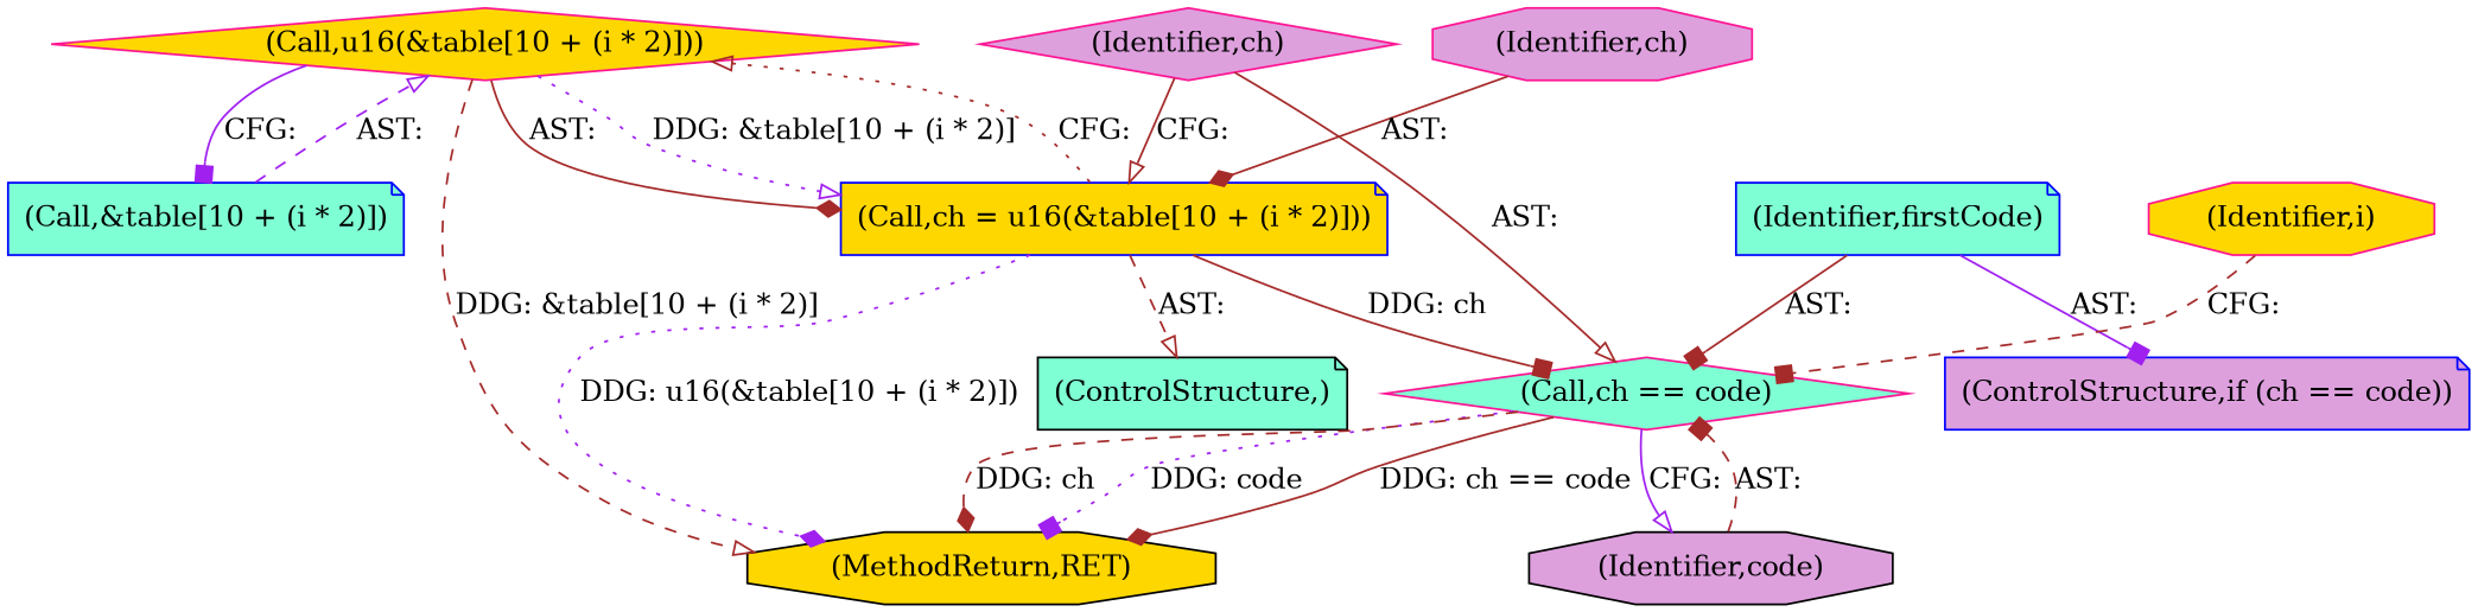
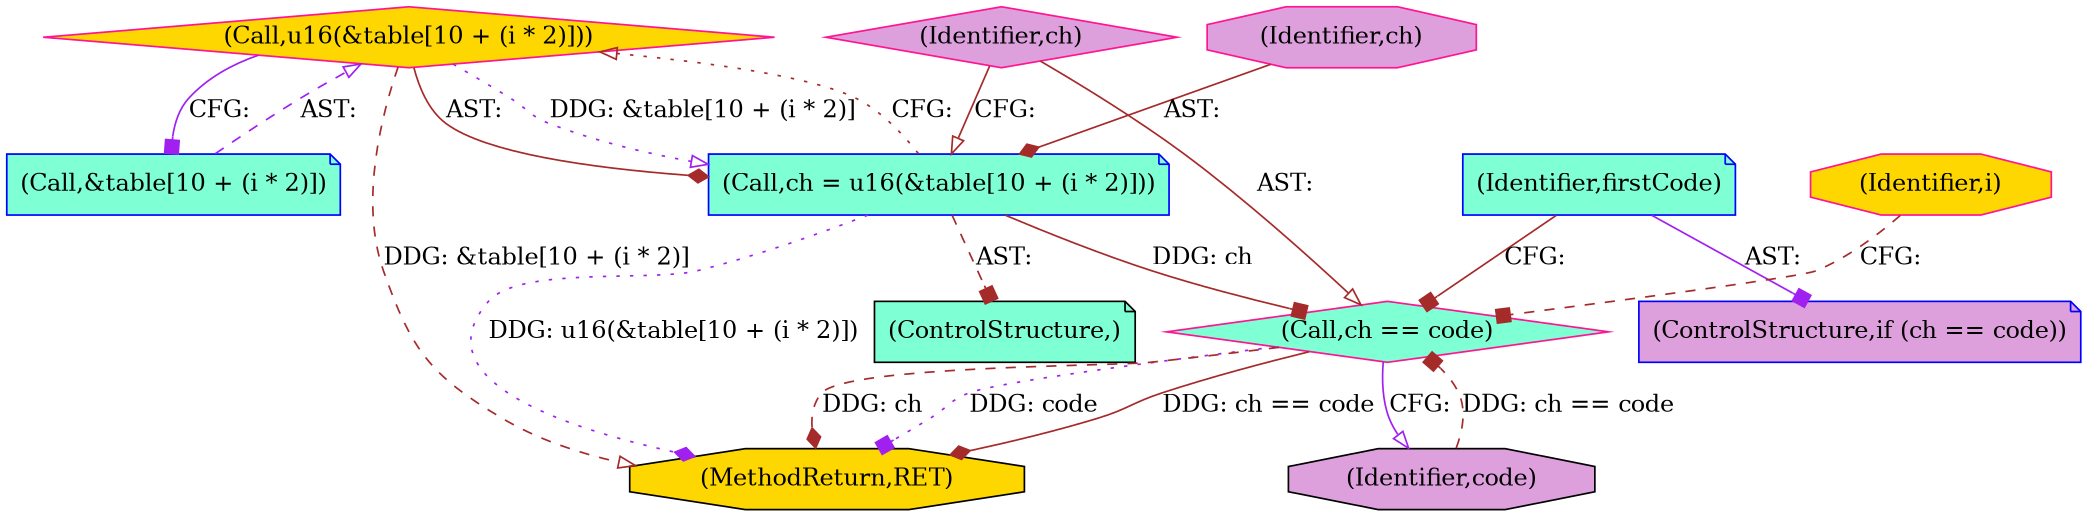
  digraph {
    node [color=deeppink fillcolor=gold shape=note style=filled]
    edge [arrowhead=onormal color=brown style=solid]
    n1 [label="(Call,u16(&table[10 + (i * 2)]))" shape=diamond]
-   n2 [color=blue label="(Call,ch = u16(&table[10 + (i * 2)]))"]
+   n2 [color=blue fillcolor=aquamarine label="(Call,ch = u16(&table[10 + (i * 2)]))"]
    n3 [color=blue fillcolor=aquamarine label="(Call,&table[10 + (i * 2)])"]
    n4 [color=black label="(MethodReturn,RET)" shape=octagon]
    n5 [fillcolor=aquamarine label="(Call,ch == code)" shape=diamond]
    n6 [color=black fillcolor=aquamarine label="(ControlStructure,)"]
    n7 [color=black fillcolor=plum label="(Identifier,code)" shape=octagon]
    n8 [color=blue fillcolor=plum label="(ControlStructure,if (ch == code))"]
    n9 [fillcolor=plum label="(Identifier,ch)" shape=octagon]
    n10 [fillcolor=plum label="(Identifier,ch)" shape=diamond]
    n11 [color=blue fillcolor=aquamarine label="(Identifier,firstCode)"]
    n12 [label="(Identifier,i)" shape=octagon]
    n1 -> n2 [arrowhead=diamond label="AST: "]
    n1 -> n2 [color=purple label="DDG: &table[10 + (i * 2)]" style=dotted]
    n1 -> n3 [arrowhead=box color=purple label="CFG: "]
    n1 -> n4 [label="DDG: &table[10 + (i * 2)]" style=dashed]
    n2 -> n1 [label="CFG: " style=dotted]
    n2 -> n4 [arrowhead=diamond color=purple label="DDG: u16(&table[10 + (i * 2)])" style=dotted]
    n2 -> n5 [arrowhead=box label="DDG: ch"]
-   n2 -> n6 [label="AST: " style=dashed]
+   n2 -> n6 [arrowhead=box label="AST: " style=dashed]
    n3 -> n1 [color=purple label="AST: " style=dashed]
    n5 -> n4 [arrowhead=box color=purple label="DDG: code" style=dotted]
    n5 -> n4 [arrowhead=diamond label="DDG: ch == code"]
    n5 -> n4 [arrowhead=diamond label="DDG: ch" style=dashed]
    n5 -> n7 [color=purple label="CFG: "]
-   n7 -> n5 [arrowhead=box label="AST: " style=dashed]
+   n7 -> n5 [arrowhead=box label="DDG: ch == code" style=dashed]
    n9 -> n2 [arrowhead=diamond label="AST: "]
    n10 -> n2 [label="CFG: "]
    n10 -> n5 [label="AST: "]
-   n11 -> n5 [arrowhead=box label="AST: "]
+   n11 -> n5 [arrowhead=box label="CFG: "]
    n11 -> n8 [arrowhead=box color=purple label="AST: "]
    n12 -> n5 [arrowhead=box label="CFG: " style=dashed]
  }
